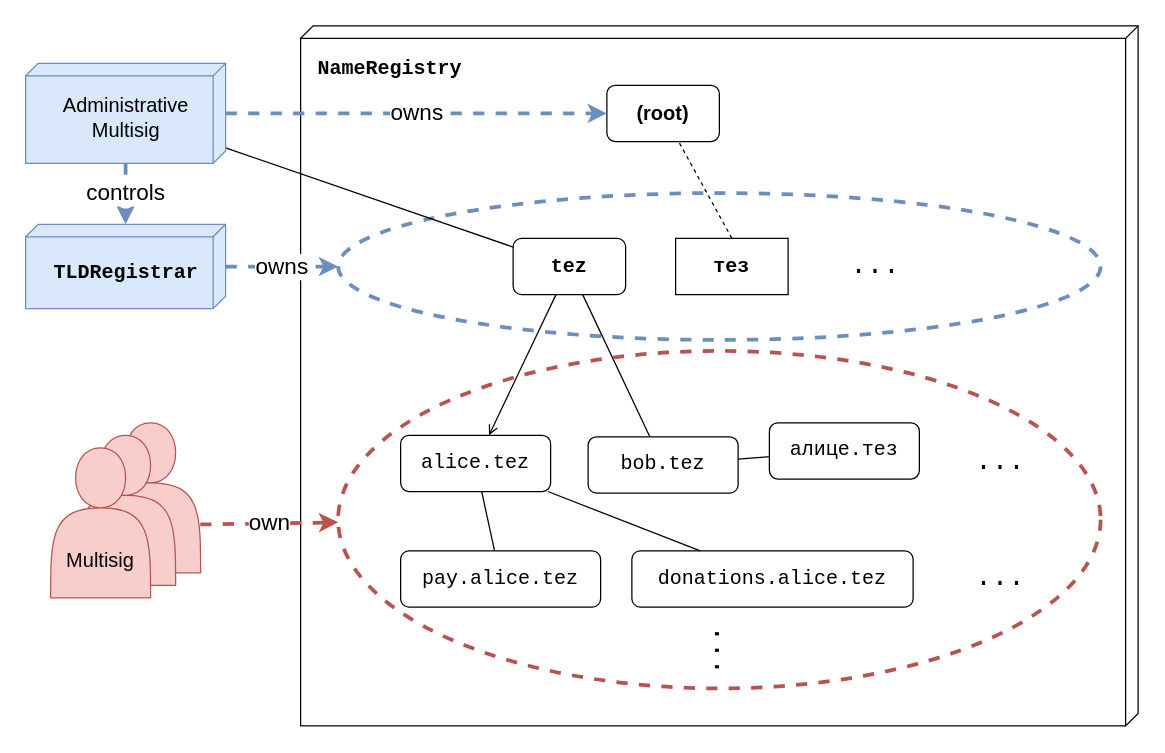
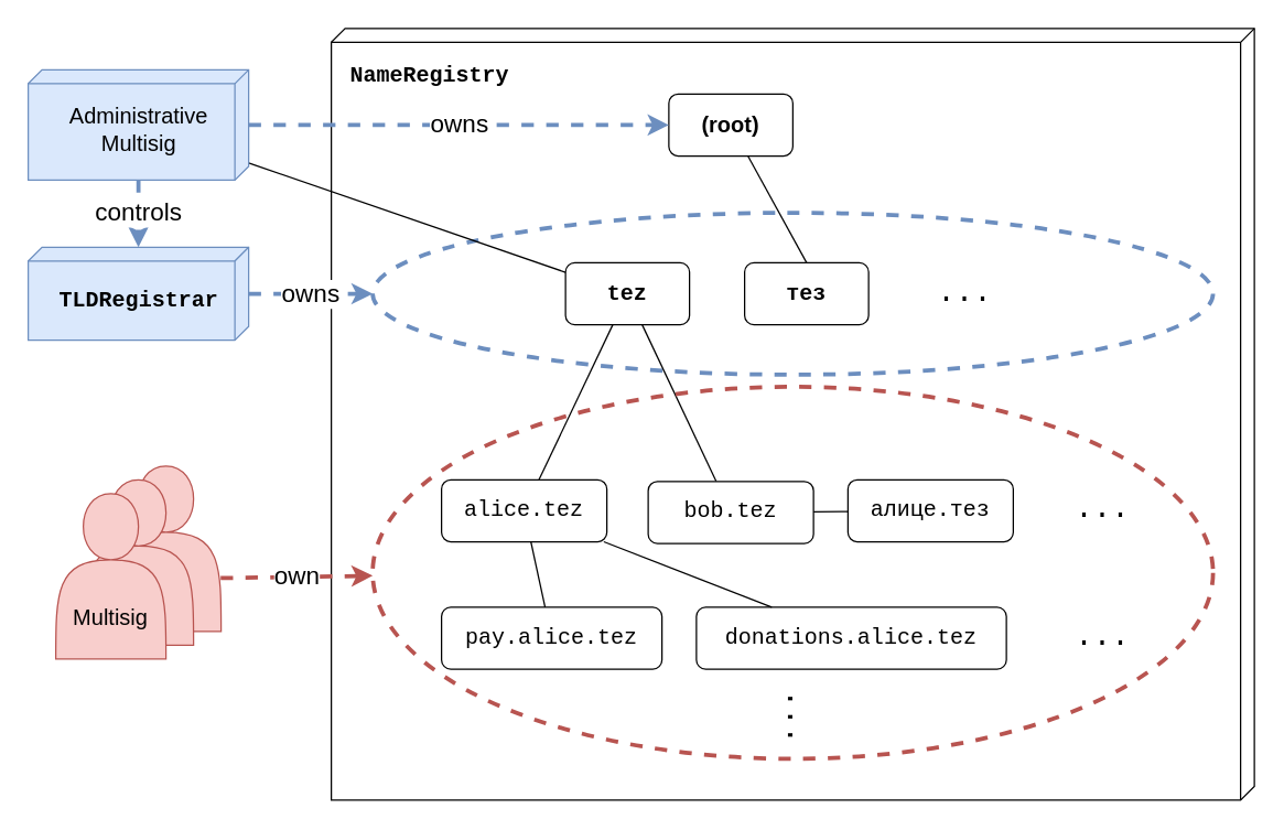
  <mxCell id="0" />
  <mxCell id="1" parent="0" />
  <mxCell id="2" value="&lt;font style=&quot;line-height: 140%&quot;&gt;&lt;font face=&quot;Courier New&quot;&gt;&lt;b&gt;&lt;font style=&quot;font-size: 16px&quot;&gt;NameRegistry&lt;/font&gt;&lt;br style=&quot;font-size: 16px&quot;&gt;&lt;br style=&quot;font-size: 16px&quot;&gt;&lt;/b&gt;&lt;/font&gt;&lt;br&gt;&lt;/font&gt;" style="verticalAlign=top;align=left;spacingTop=16;spacingLeft=12;spacingRight=12;shape=cube;size=10;direction=south;fontStyle=0;html=1;fontSize=16;fontColor=#000000;" parent="1" vertex="1"><mxGeometry x="240" y="20" width="670" height="560" as="geometry" /></mxCell>
  <mxCell id="3" value="" style="ellipse;whiteSpace=wrap;html=1;fontFamily=Courier New;fontSize=22;dashed=1;fillColor=none;strokeColor=#6c8ebf;strokeWidth=3;" parent="1" vertex="1"><mxGeometry x="270" y="153.75" width="610" height="117.5" as="geometry" /></mxCell>
  <mxCell id="4" value="&lt;font style=&quot;font-size: 16px&quot;&gt;&lt;span&gt;(root)&lt;/span&gt;&lt;/font&gt;" style="rounded=1;whiteSpace=wrap;html=1;fontStyle=1" parent="1" vertex="1"><mxGeometry x="485" y="67.5" width="90" height="45" as="geometry" /></mxCell>
  <mxCell id="5" value="&lt;font style=&quot;font-size: 16px&quot;&gt;tez&lt;/font&gt;" style="rounded=1;whiteSpace=wrap;html=1;fontFamily=Courier New;fontStyle=1" parent="1" vertex="1"><mxGeometry x="410" y="190" width="90" height="45" as="geometry" /></mxCell>
- <mxCell id="6" value="&lt;font style=&quot;font-size: 16px&quot;&gt;тез&lt;/font&gt;" style="whiteSpace=wrap;html=1;fontFamily=Courier New;fontStyle=1;rounded=0;" parent="1" vertex="1"><mxGeometry x="540" y="190" width="90" height="45" as="geometry" /></mxCell>
+ <mxCell id="6" value="&lt;font style=&quot;font-size: 16px&quot;&gt;тез&lt;/font&gt;" style="rounded=1;whiteSpace=wrap;html=1;fontFamily=Courier New;fontStyle=1" parent="1" vertex="1"><mxGeometry x="540" y="190" width="90" height="45" as="geometry" /></mxCell>
  <mxCell id="7" value="..." style="text;html=1;strokeColor=none;fillColor=none;align=center;verticalAlign=middle;whiteSpace=wrap;rounded=0;fontFamily=Courier New;fontSize=22;" parent="1" vertex="1"><mxGeometry x="680" y="202.5" width="40" height="20" as="geometry" /></mxCell>
  <mxCell id="8" value="" style="endArrow=none;html=1;fontFamily=Courier New;fontSize=22;" parent="1" source="5" target="19" edge="1"><mxGeometry width="50" height="50" relative="1" as="geometry"><mxPoint x="410" y="160" as="sourcePoint" /><mxPoint x="460" y="110" as="targetPoint" /></mxGeometry></mxCell>
- <mxCell id="9" value="" style="endArrow=none;html=1;fontFamily=Courier New;fontSize=22;exitX=0.5;exitY=0;exitDx=0;exitDy=0;dashed=1;" parent="1" source="6" target="4" edge="1"><mxGeometry width="50" height="50" relative="1" as="geometry"><mxPoint x="460" y="190" as="sourcePoint" /><mxPoint x="510" y="140" as="targetPoint" /></mxGeometry></mxCell>
+ <mxCell id="9" value="" style="endArrow=none;html=1;fontFamily=Courier New;fontSize=22;exitX=0.5;exitY=0;exitDx=0;exitDy=0;" parent="1" source="6" target="4" edge="1"><mxGeometry width="50" height="50" relative="1" as="geometry"><mxPoint x="460" y="190" as="sourcePoint" /><mxPoint x="510" y="140" as="targetPoint" /></mxGeometry></mxCell>
  <mxCell id="10" value="" style="endArrow=none;html=1;fontFamily=Courier New;fontSize=22;" parent="1" source="5" target="14" edge="1"><mxGeometry width="50" height="50" relative="1" as="geometry"><mxPoint x="400" y="210" as="sourcePoint" /><mxPoint x="450" y="160" as="targetPoint" /></mxGeometry></mxCell>
- <mxCell id="11" value="" style="endArrow=open;html=1;fontFamily=Courier New;fontSize=22;" parent="1" source="5" target="13" edge="1"><mxGeometry width="50" height="50" relative="1" as="geometry"><mxPoint x="400" y="210" as="sourcePoint" /><mxPoint x="450" y="160" as="targetPoint" /></mxGeometry></mxCell>
+ <mxCell id="11" value="" style="endArrow=none;html=1;fontFamily=Courier New;fontSize=22;" parent="1" source="5" target="13" edge="1"><mxGeometry width="50" height="50" relative="1" as="geometry"><mxPoint x="400" y="210" as="sourcePoint" /><mxPoint x="450" y="160" as="targetPoint" /></mxGeometry></mxCell>
  <mxCell id="12" value="" style="ellipse;whiteSpace=wrap;html=1;fontFamily=Courier New;fontSize=22;dashed=1;fillColor=none;strokeColor=#b85450;strokeWidth=3;" parent="1" vertex="1"><mxGeometry x="270" y="280" width="610" height="270" as="geometry" /></mxCell>
  <mxCell id="13" value="&lt;font style=&quot;font-size: 16px&quot;&gt;alice.tez&lt;/font&gt;" style="rounded=1;whiteSpace=wrap;html=1;fontFamily=Courier New;fontStyle=0" parent="1" vertex="1"><mxGeometry x="320" y="347.5" width="120" height="45" as="geometry" /></mxCell>
  <mxCell id="14" value="&lt;font style=&quot;font-size: 16px&quot;&gt;bob.tez&lt;/font&gt;" style="rounded=1;whiteSpace=wrap;html=1;fontFamily=Courier New;fontStyle=0" parent="1" vertex="1"><mxGeometry x="470" y="348.75" width="120" height="45" as="geometry" /></mxCell>
- <mxCell id="15" value="&lt;font style=&quot;font-size: 16px&quot;&gt;алице.&lt;/font&gt;&lt;span style=&quot;font-size: 16px&quot;&gt;тез&lt;/span&gt;" style="rounded=1;whiteSpace=wrap;html=1;fontFamily=Courier New;fontStyle=0" parent="1" vertex="1"><mxGeometry x="615" y="337.5" width="120" height="45" as="geometry" /></mxCell>
+ <mxCell id="15" value="&lt;font style=&quot;font-size: 16px&quot;&gt;алице.&lt;/font&gt;&lt;span style=&quot;font-size: 16px&quot;&gt;тез&lt;/span&gt;" style="rounded=1;whiteSpace=wrap;html=1;fontFamily=Courier New;fontStyle=0" parent="1" vertex="1"><mxGeometry x="615" y="347.5" width="120" height="45" as="geometry" /></mxCell>
  <mxCell id="16" value="" style="endArrow=none;html=1;fontFamily=Courier New;fontSize=22;" parent="1" source="15" target="14" edge="1"><mxGeometry width="50" height="50" relative="1" as="geometry"><mxPoint x="870" y="470" as="sourcePoint" /><mxPoint x="920" y="420" as="targetPoint" /></mxGeometry></mxCell>
  <mxCell id="17" value="..." style="text;html=1;strokeColor=none;fillColor=none;align=center;verticalAlign=middle;whiteSpace=wrap;rounded=0;fontFamily=Courier New;fontSize=22;" parent="1" vertex="1"><mxGeometry x="780" y="360" width="40" height="20" as="geometry" /></mxCell>
  <mxCell id="18" value="&lt;font&gt;&lt;font style=&quot;font-family: &amp;quot;courier new&amp;quot;; font-size: 16px;&quot;&gt;TLDRegistrar&lt;br&gt;&lt;/font&gt;&lt;/font&gt;" style="verticalAlign=middle;align=center;spacingTop=8;spacingLeft=12;spacingRight=12;shape=cube;size=10;direction=south;fontStyle=1;html=1;fontSize=16;fillColor=#dae8fc;strokeColor=#6c8ebf;" parent="1" vertex="1"><mxGeometry x="20" y="178.75" width="160" height="67.5" as="geometry" /></mxCell>
  <mxCell id="19" value="&lt;div&gt;&lt;span&gt;Administrative&lt;/span&gt;&lt;/div&gt;&lt;font&gt;&lt;div&gt;&lt;span&gt;Multisig&lt;/span&gt;&lt;/div&gt;&lt;/font&gt;" style="verticalAlign=middle;align=center;spacingTop=6;spacingLeft=12;spacingRight=12;shape=cube;size=10;direction=south;fontStyle=0;html=1;fontSize=16;fillColor=#dae8fc;strokeColor=#6c8ebf;" parent="1" vertex="1"><mxGeometry x="20" y="50" width="160" height="80" as="geometry" /></mxCell>
  <mxCell id="20" value="owns" style="endArrow=classic;dashed=1;html=1;fontFamily=Helvetica;fontSize=18;endFill=1;fillColor=#dae8fc;strokeColor=#6c8ebf;strokeWidth=3;fontColor=#000000;" parent="1" source="19" target="4" edge="1"><mxGeometry width="50" height="50" relative="1" as="geometry"><mxPoint x="550" y="220" as="sourcePoint" /><mxPoint x="600" y="170" as="targetPoint" /></mxGeometry></mxCell>
  <mxCell id="21" value="" style="group" parent="1" vertex="1" connectable="0"><mxGeometry x="40" y="360" width="120" height="140" as="geometry" /></mxCell>
  <mxCell id="22" value="" style="shape=actor;whiteSpace=wrap;html=1;fontSize=20;verticalAlign=bottom;fontStyle=0;spacingBottom=18;fillColor=#f8cecc;strokeColor=#b85450;" parent="21" vertex="1"><mxGeometry x="40" y="-22.5" width="80" height="120" as="geometry" /></mxCell>
  <mxCell id="23" value="" style="shape=actor;whiteSpace=wrap;html=1;fontSize=20;verticalAlign=bottom;fontStyle=0;spacingBottom=18;fillColor=#f8cecc;strokeColor=#b85450;" parent="21" vertex="1"><mxGeometry x="20" y="-12.5" width="80" height="120" as="geometry" /></mxCell>
  <mxCell id="24" value="&lt;font style=&quot;font-size: 20px&quot;&gt;&lt;span style=&quot;font-size: 16px&quot;&gt;Multisig&lt;/span&gt;&lt;/font&gt;" style="shape=actor;whiteSpace=wrap;html=1;fontSize=20;verticalAlign=bottom;fontStyle=0;spacingBottom=18;fillColor=#f8cecc;strokeColor=#b85450;" parent="21" vertex="1"><mxGeometry y="-2.5" width="80" height="120" as="geometry" /></mxCell>
  <mxCell id="25" value="owns" style="endArrow=classic;dashed=1;html=1;fontFamily=Helvetica;fontSize=18;endFill=1;fillColor=#dae8fc;strokeColor=#6c8ebf;strokeWidth=3;fontColor=#000000;" parent="1" source="18" target="3" edge="1"><mxGeometry width="50" height="50" relative="1" as="geometry"><mxPoint x="220" y="100" as="sourcePoint" /><mxPoint x="495" y="100" as="targetPoint" /></mxGeometry></mxCell>
  <mxCell id="26" value="own" style="endArrow=classic;dashed=1;html=1;fontFamily=Helvetica;fontSize=18;endFill=1;fillColor=#f8cecc;strokeColor=#b85450;strokeWidth=3;fontColor=#000000;exitX=0.996;exitY=0.678;exitDx=0;exitDy=0;exitPerimeter=0;" parent="1" source="22" target="12" edge="1"><mxGeometry width="50" height="50" relative="1" as="geometry"><mxPoint x="230" y="110" as="sourcePoint" /><mxPoint x="505" y="110" as="targetPoint" /></mxGeometry></mxCell>
  <mxCell id="27" value="controls" style="endArrow=classic;dashed=1;html=1;fontFamily=Helvetica;fontSize=18;endFill=1;fillColor=#dae8fc;strokeColor=#6c8ebf;strokeWidth=3;fontColor=#000000;" parent="1" source="19" target="18" edge="1"><mxGeometry width="50" height="50" relative="1" as="geometry"><mxPoint x="190" y="222.5" as="sourcePoint" /><mxPoint x="280" y="222.5" as="targetPoint" /></mxGeometry></mxCell>
  <mxCell id="28" value="&lt;font style=&quot;font-size: 16px&quot;&gt;pay.alice.tez&lt;/font&gt;" style="rounded=1;whiteSpace=wrap;html=1;fontFamily=Courier New;fontStyle=0" vertex="1" parent="1"><mxGeometry x="320" y="440" width="160" height="45" as="geometry" /></mxCell>
  <mxCell id="29" value="&lt;font style=&quot;font-size: 16px&quot;&gt;donations.alice.tez&lt;/font&gt;" style="rounded=1;whiteSpace=wrap;html=1;fontFamily=Courier New;fontStyle=0" vertex="1" parent="1"><mxGeometry x="505" y="440" width="225" height="45" as="geometry" /></mxCell>
  <mxCell id="30" value="" style="endArrow=none;html=1;fontFamily=Courier New;fontSize=22;" edge="1" parent="1" source="13" target="28"><mxGeometry width="50" height="50" relative="1" as="geometry"><mxPoint x="454.286" y="245" as="sourcePoint" /><mxPoint x="400.714" y="357.5" as="targetPoint" /></mxGeometry></mxCell>
  <mxCell id="31" value="" style="endArrow=none;html=1;fontFamily=Courier New;fontSize=22;" edge="1" parent="1" source="13" target="29"><mxGeometry width="50" height="50" relative="1" as="geometry"><mxPoint x="394.865" y="402.5" as="sourcePoint" /><mxPoint x="405.135" y="450" as="targetPoint" /></mxGeometry></mxCell>
  <mxCell id="32" value="..." style="text;html=1;strokeColor=none;fillColor=none;align=center;verticalAlign=middle;whiteSpace=wrap;rounded=0;fontFamily=Courier New;fontSize=22;" vertex="1" parent="1"><mxGeometry x="780" y="452.5" width="40" height="20" as="geometry" /></mxCell>
  <mxCell id="33" value="..." style="text;html=1;strokeColor=none;fillColor=none;align=center;verticalAlign=middle;whiteSpace=wrap;rounded=0;fontFamily=Courier New;fontSize=22;horizontal=0;" vertex="1" parent="1"><mxGeometry x="550" y="510" width="40" height="20" as="geometry" /></mxCell>
